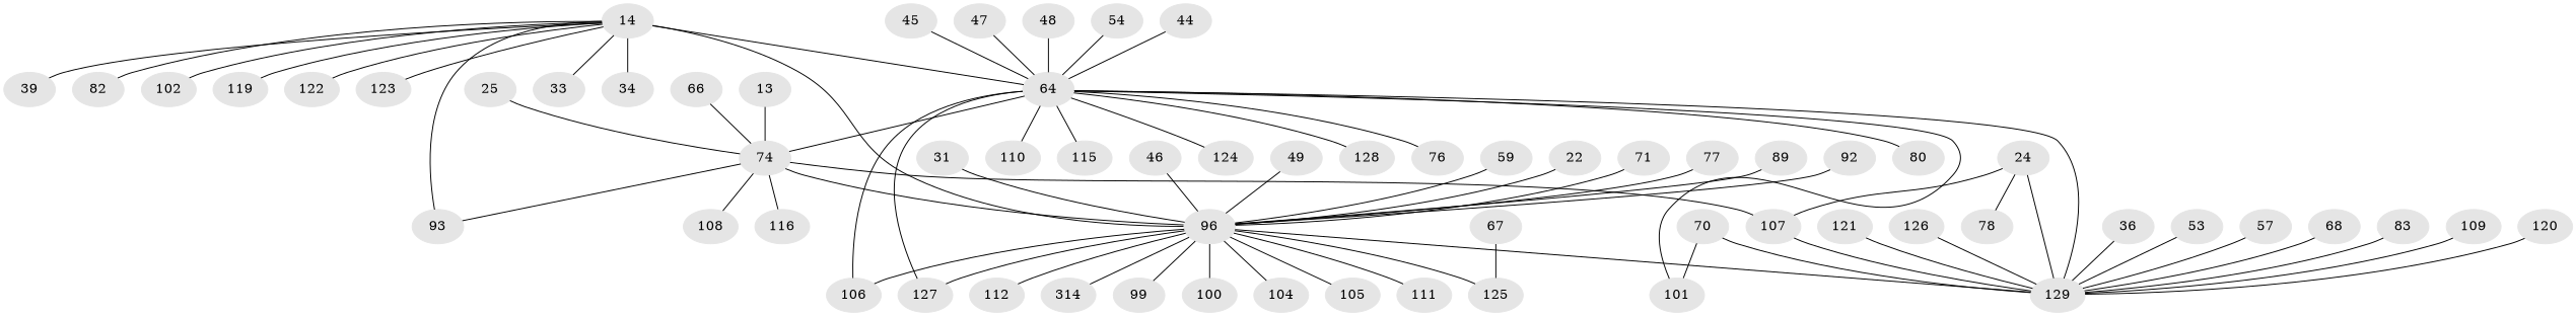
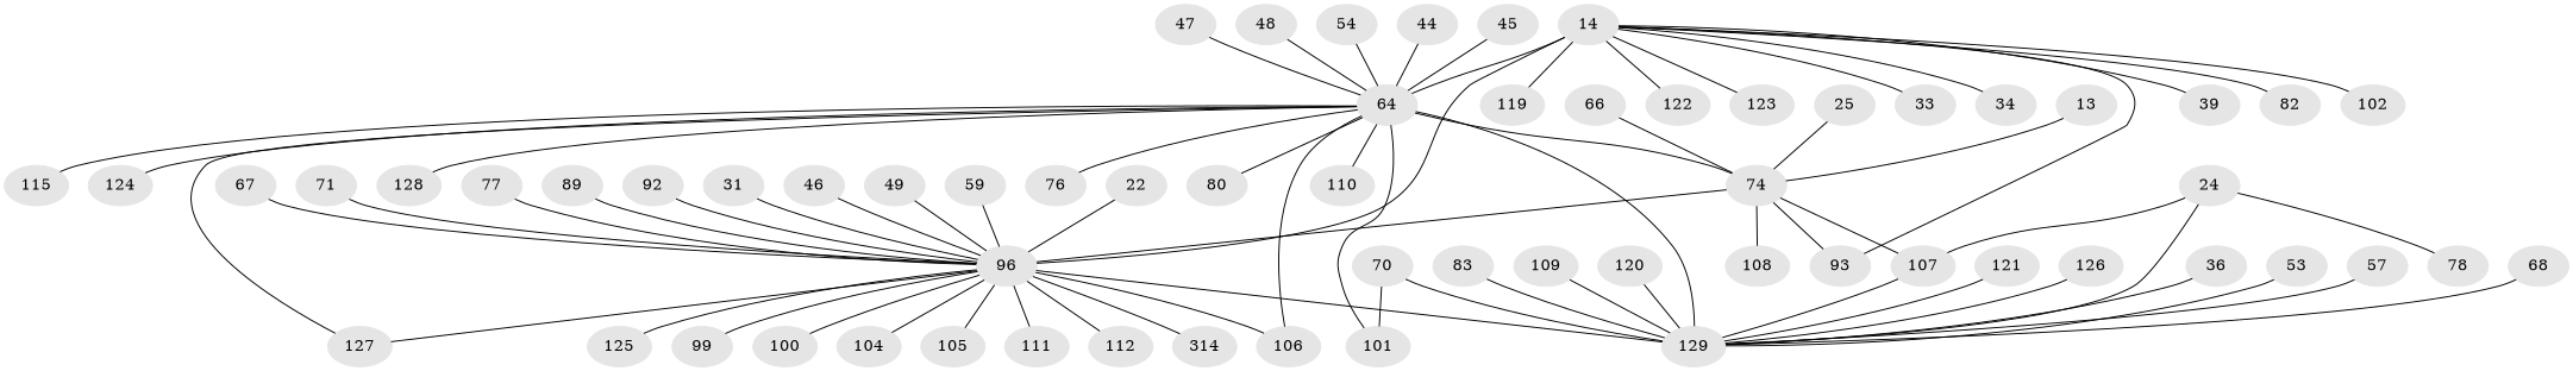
  graph {
    node [color=gray90 style=filled]
    74 [super="+5"]
    93 [super="+56+86"]
    96 [super="+3+21+27+28+10+29"]
    107 [super="+65+95"]
    108
-   116
    13
    14 [super="+7+6"]
    33
    34
    39
    64 [super="+15+41"]
    82
    102
    119
    122
    123 [super="+60+61+63+94"]
    129 [super="+81+117"]
    76
    80
    101 [super="+91"]
    106 [super="+9"]
    110
    115 [super="+79"]
    124 [super="+90"]
    127 [super="+118"]
    128 [super="+38+73"]
    99
    100 [super="+72"]
    104
    105 [super="+85+87"]
    111
    112
    n34 [label=314]
    125
    24
    78
    25
    31
    36
    44
    45
    46
    47
    48
    49
    53
    54
    57
    59
    n51 [label=22]
    66
    67
    68
    70
    71
    77
    83
    89
    92
    109
    120
    121
    126
    74 -- 93
    74 -- 96 [weight=3]
    74 -- 107 [weight=3]
    74 -- 108
-   74 -- 116
    96 -- 129 [weight=3]
    96 -- 106
    96 -- 127
    96 -- 99
    96 -- 100
    96 -- 104
    96 -- 105
    96 -- 111
    96 -- 112
    96 -- n34
    96 -- 125
    107 -- 129 [weight=2]
    13 -- 74
    14 -- 93 [weight=2]
    14 -- 96 [weight=5]
    14 -- 33
    14 -- 34
    14 -- 39
    14 -- 64 [weight=4]
    14 -- 82
    14 -- 102
    14 -- 119
    14 -- 122
    14 -- 123
    64 -- 74 [weight=3]
    64 -- 129 [weight=4]
    64 -- 76
    64 -- 80
    64 -- 101
    64 -- 106
    64 -- 110
    64 -- 115
    64 -- 124
    64 -- 127
    64 -- 128
    24 -- 107 [weight=2]
    24 -- 129 [weight=2]
    24 -- 78
    25 -- 74
    31 -- 96
    36 -- 129
    44 -- 64
    45 -- 64
    46 -- 96
    47 -- 64
    48 -- 64
    49 -- 96 [weight=2]
    53 -- 129
    54 -- 64
    57 -- 129
    59 -- 96
    n51 -- 96
    66 -- 74
-   67 -- 125
+   67 -- 96
    68 -- 129
    70 -- 129 [weight=2]
    70 -- 101
    71 -- 96
    77 -- 96
    83 -- 129
    89 -- 96
    92 -- 96
    109 -- 129
    120 -- 129
    121 -- 129
    126 -- 129
  }
